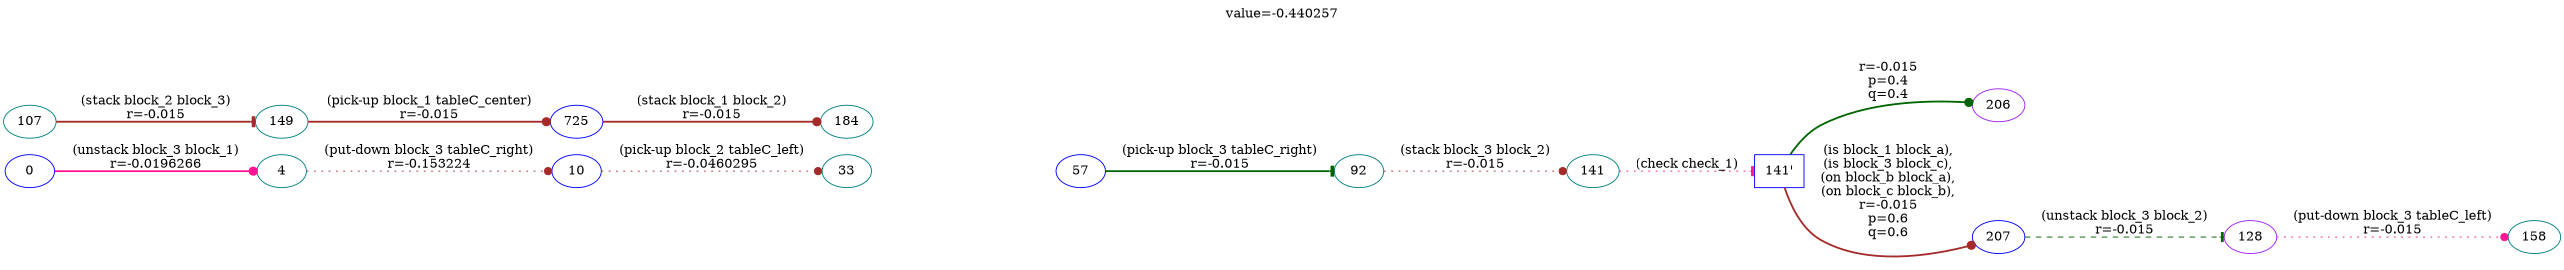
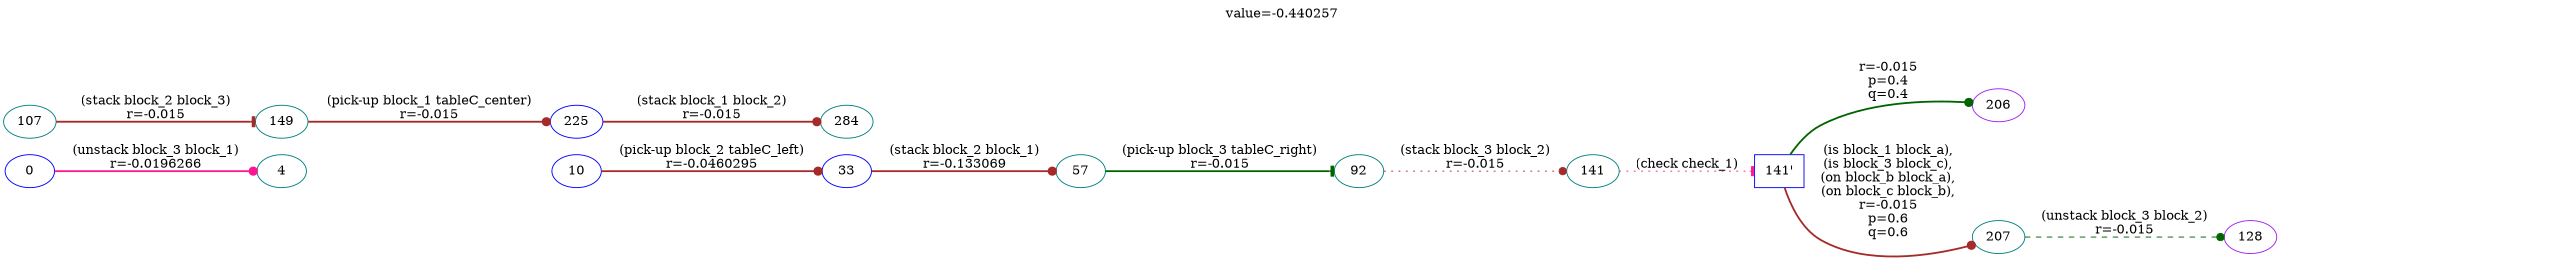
  digraph {
    label="value=-0.440257"
    labelloc=top
    rankdir=LR
    node [color=teal]
    edge [arrowhead=dot color=brown style=bold]
    0 [color=blue]
    4
    n3 [color=blue label=10]
-   33
-   57 [color=blue]
+   33 [color=blue]
+   57
    92
    141
    "141'" [color=blue shape=box]
    206 [color=purple]
-   207 [color=blue]
+   207
    128 [color=purple]
-   158
    n13 [label=149]
    107
-   225 [color=blue label=725]
-   284 [label=184]
+   225 [color=blue]
+   284
    0 -> 4 [color=deeppink label="(unstack block_3 block_1)\nr=-0.0196266"]
-   4 -> n3 [label="(put-down block_3 tableC_right)\nr=-0.153224" style=dotted]
-   n3 -> 33 [label="(pick-up block_2 tableC_left)\nr=-0.0460295" style=dotted]
+   n3 -> 33 [label="(pick-up block_2 tableC_left)\nr=-0.0460295"]
+   33 -> 57 [label="(stack block_2 block_1)\nr=-0.133069"]
    57 -> 92 [arrowhead=tee color=darkgreen label="(pick-up block_3 tableC_right)\nr=-0.015"]
    92 -> 141 [label="(stack block_3 block_2)\nr=-0.015" style=dotted]
    141 -> "141'" [arrowhead=tee color=deeppink label="(check check_1)" style=dotted]
    "141'" -> 206 [color=darkgreen label="\nr=-0.015\np=0.4\nq=0.4"]
    "141'" -> 207 [label="\n(is block_1 block_a),\n(is block_3 block_c),\n(on block_b block_a),\n(on block_c block_b),\nr=-0.015\np=0.6\nq=0.6"]
-   207 -> 128 [arrowhead=tee color=darkgreen label="(unstack block_3 block_2)\nr=-0.015" style=dashed]
-   128 -> 158 [color=deeppink label="(put-down block_3 tableC_left)\nr=-0.015" style=dotted]
+   207 -> 128 [color=darkgreen label="(unstack block_3 block_2)\nr=-0.015" style=dashed]
    n13 -> 225 [label="(pick-up block_1 tableC_center)\nr=-0.015"]
    107 -> n13 [arrowhead=tee label="(stack block_2 block_3)\nr=-0.015"]
    225 -> 284 [label="(stack block_1 block_2)\nr=-0.015"]
  }
